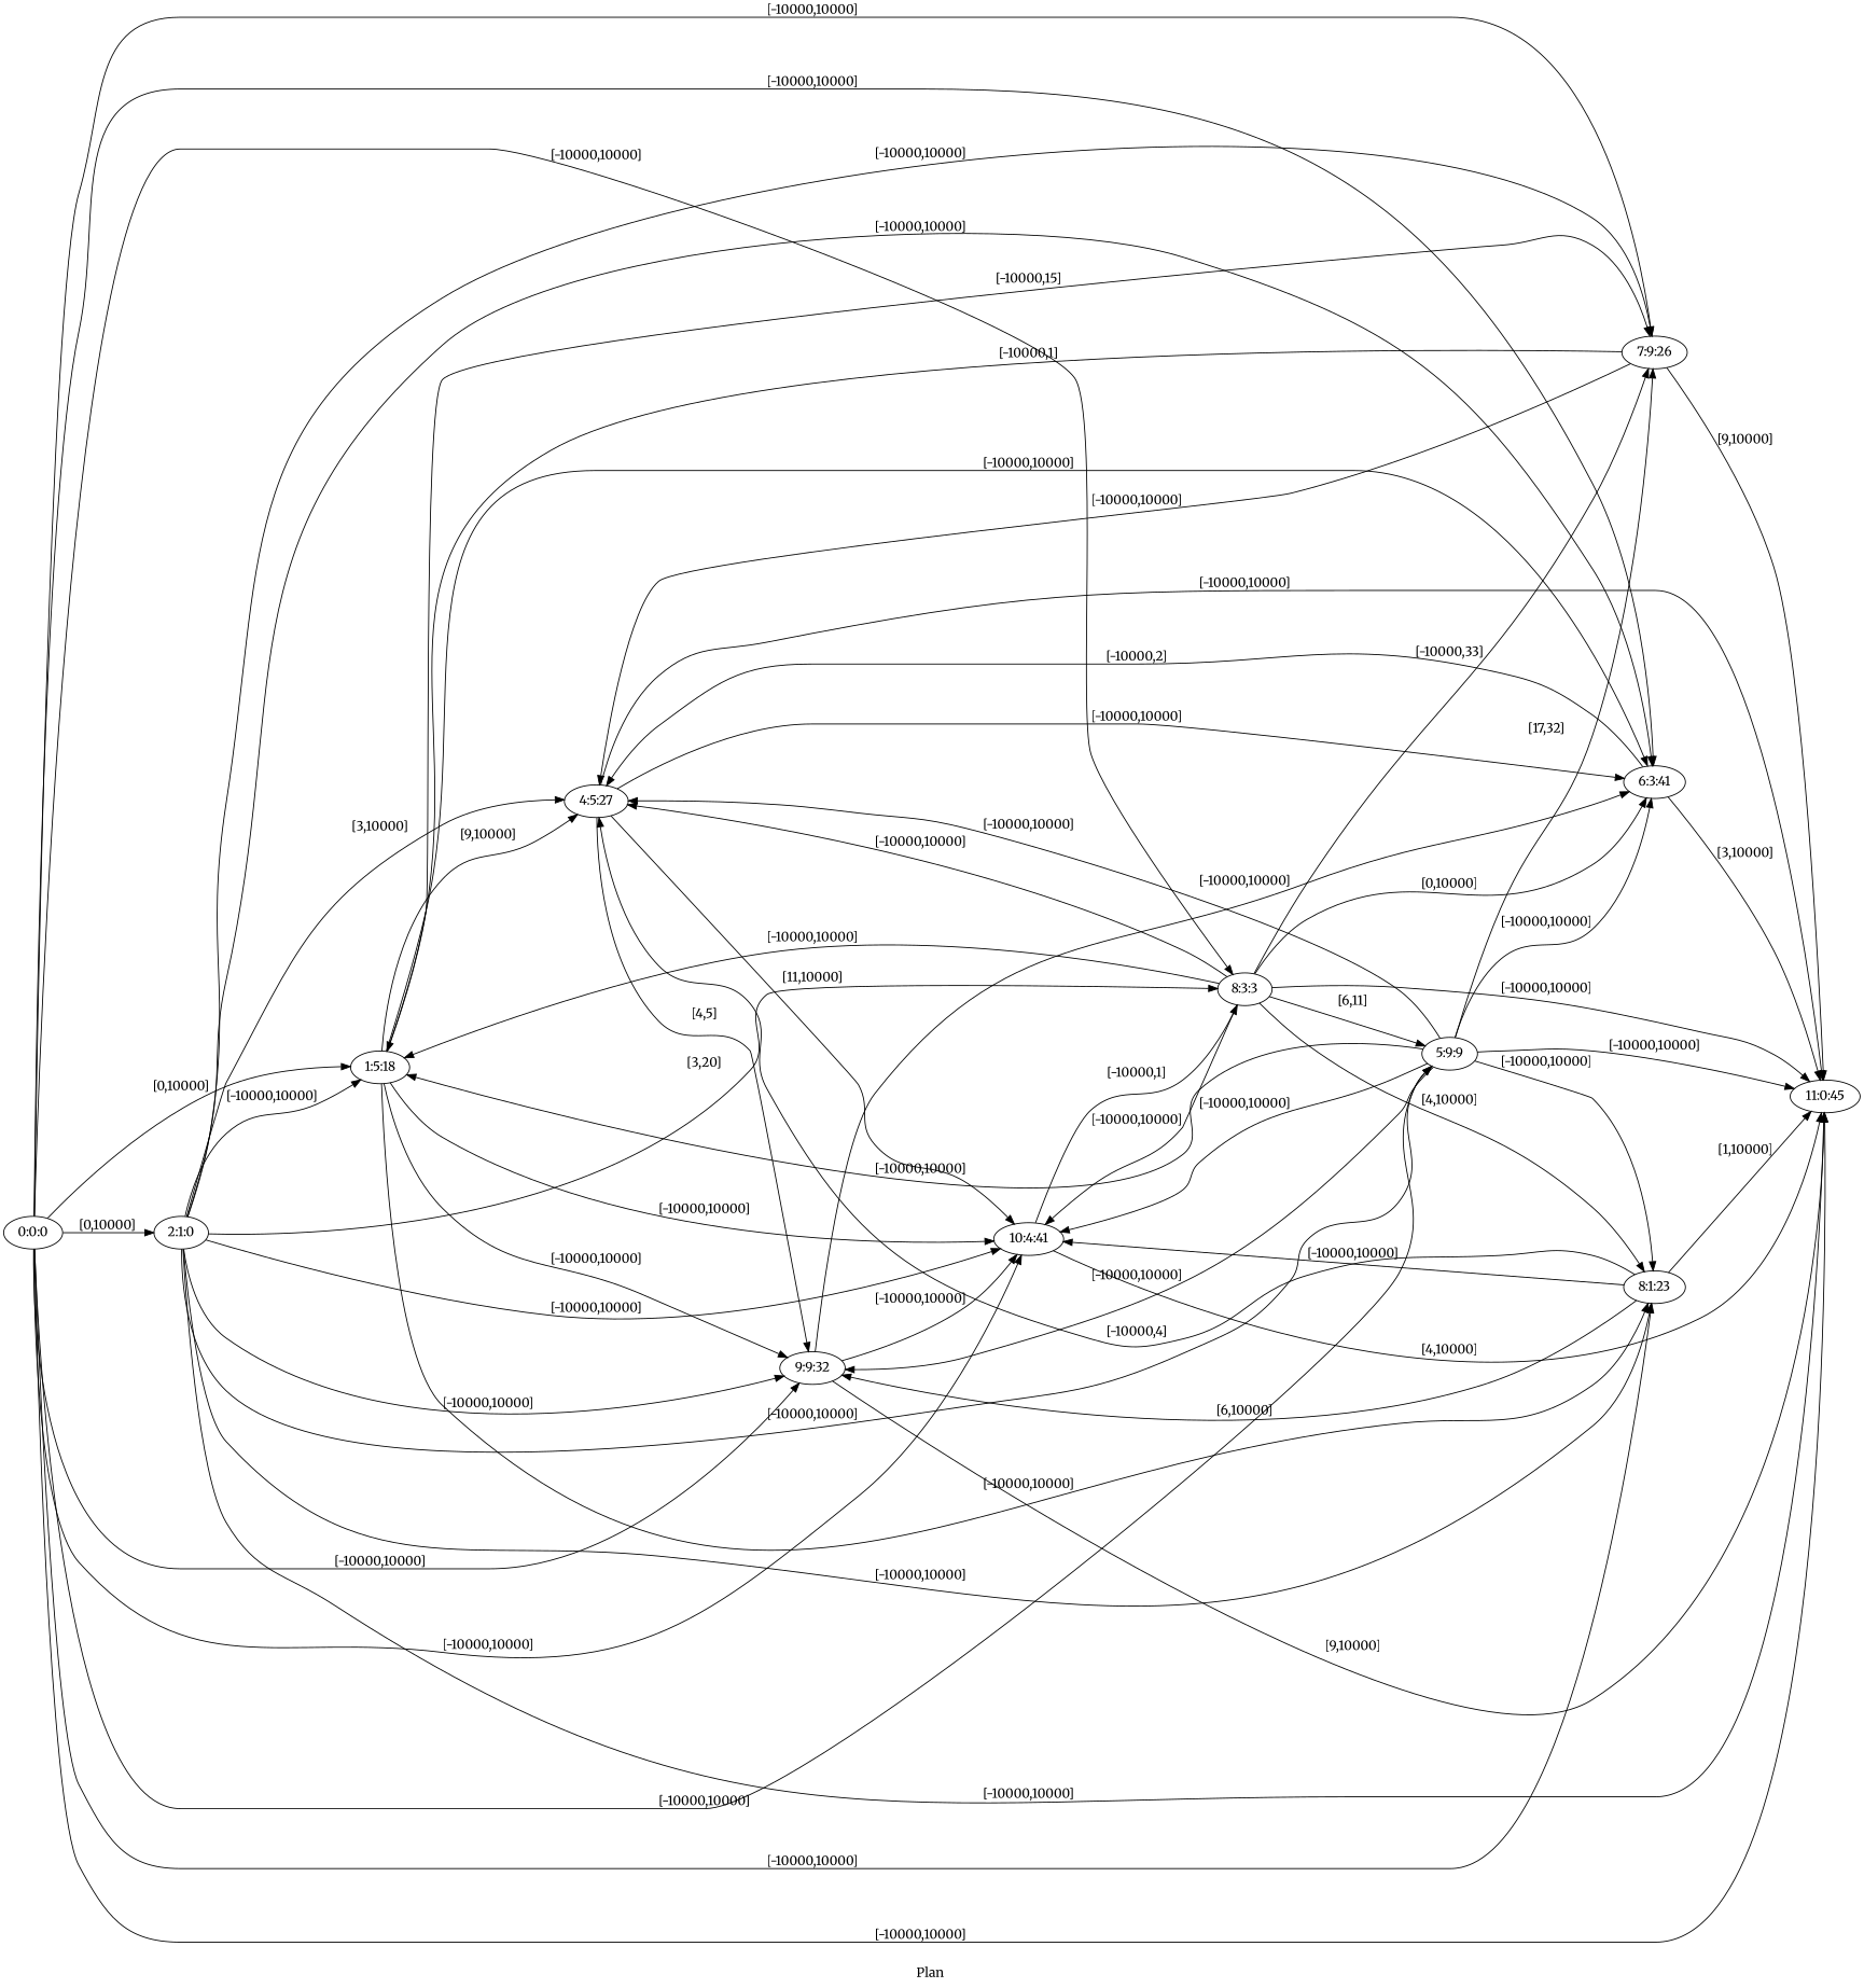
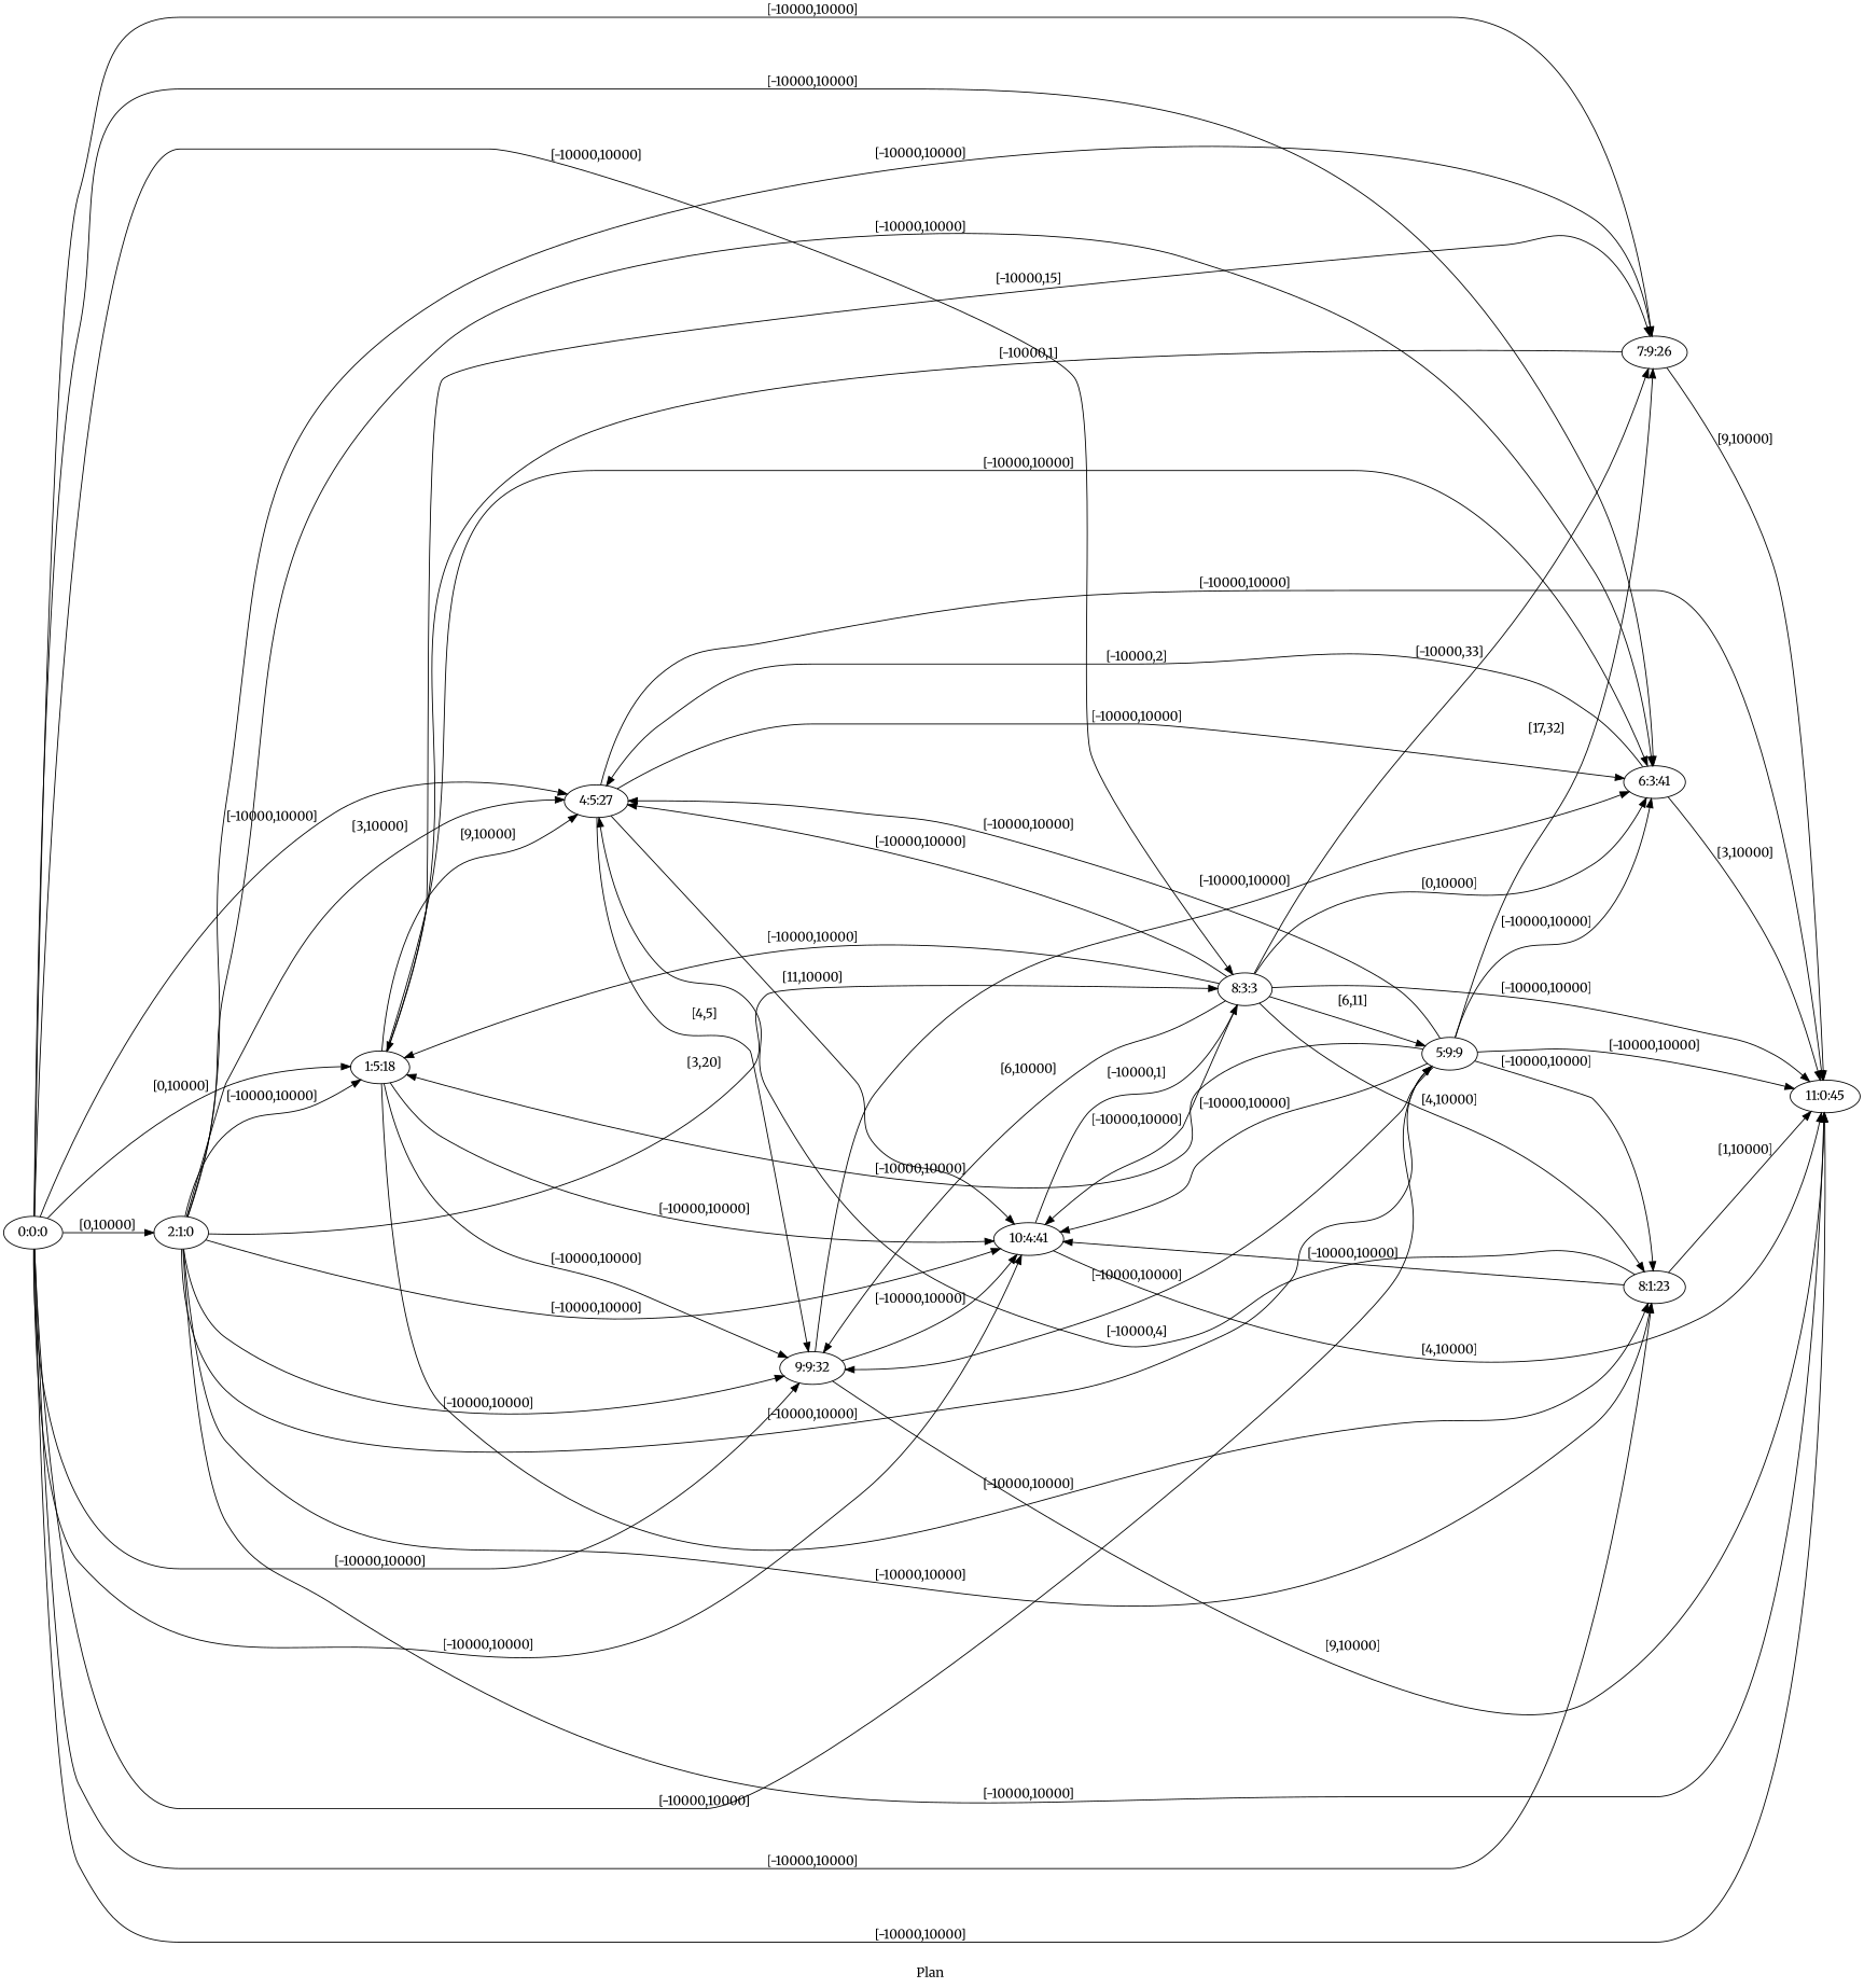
  digraph {
    fldt=0.629007
    fontname=Merriweather
    label="Plan "
    nodesep=.45
    rankdir=LR
    node [fontname=Merriweather]
    edge [fontname=Merriweather]
    "0:0:0"
    "1:5:18"
    "2:1:0"
    n4 [label="8:3:3"]
    "4:5:27"
    "5:9:9"
    "6:3:41"
    "7:9:26"
    "8:1:23"
    "9:9:32"
    "10:4:41"
    "11:0:45"
    "0:0:0" -> "1:5:18" [label="[0,10000]"]
    "0:0:0" -> "2:1:0" [label="[0,10000]"]
    "0:0:0" -> n4 [label="[-10000,10000]"]
-   "7:9:26" -> "4:5:27" [label="[-10000,10000]"]
+   "0:0:0" -> "4:5:27" [label="[-10000,10000]"]
    "0:0:0" -> "5:9:9" [label="[-10000,10000]"]
    "0:0:0" -> "6:3:41" [label="[-10000,10000]"]
    "0:0:0" -> "7:9:26" [label="[-10000,10000]"]
    "0:0:0" -> "8:1:23" [label="[-10000,10000]"]
    "0:0:0" -> "9:9:32" [label="[-10000,10000]"]
    "0:0:0" -> "10:4:41" [label="[-10000,10000]"]
    "0:0:0" -> "11:0:45" [label="[-10000,10000]"]
    "1:5:18" -> "4:5:27" [label="[9,10000]"]
    "1:5:18" -> "6:3:41" [label="[-10000,10000]"]
    "1:5:18" -> "7:9:26" [label="[-10000,15]"]
    "1:5:18" -> "8:1:23" [label="[-10000,10000]"]
    "1:5:18" -> "9:9:32" [label="[-10000,10000]"]
    "1:5:18" -> "10:4:41" [label="[-10000,10000]"]
    "2:1:0" -> "1:5:18" [label="[-10000,10000]"]
    "2:1:0" -> n4 [label="[3,20]"]
    "2:1:0" -> "4:5:27" [label="[3,10000]"]
    "2:1:0" -> "5:9:9" [label="[-10000,10000]"]
    "2:1:0" -> "6:3:41" [label="[-10000,10000]"]
    "2:1:0" -> "7:9:26" [label="[-10000,10000]"]
    "2:1:0" -> "8:1:23" [label="[-10000,10000]"]
    "2:1:0" -> "9:9:32" [label="[-10000,10000]"]
    "2:1:0" -> "10:4:41" [label="[-10000,10000]"]
    "2:1:0" -> "11:0:45" [label="[-10000,10000]"]
    n4 -> "1:5:18" [label="[-10000,10000]"]
    n4 -> "4:5:27" [label="[-10000,10000]"]
    n4 -> "5:9:9" [label="[6,11]"]
    n4 -> "6:3:41" [label="[0,10000]"]
    n4 -> "7:9:26" [label="[-10000,33]"]
    n4 -> "8:1:23" [label="[4,10000]"]
-   "8:1:23" -> "9:9:32" [label="[6,10000]"]
+   n4 -> "9:9:32" [label="[6,10000]"]
    n4 -> "10:4:41" [label="[-10000,10000]"]
    n4 -> "11:0:45" [label="[-10000,10000]"]
    "4:5:27" -> "6:3:41" [label="[-10000,10000]"]
    "4:5:27" -> "9:9:32" [label="[4,5]"]
    "4:5:27" -> "10:4:41" [label="[11,10000]"]
    "4:5:27" -> "11:0:45" [label="[-10000,10000]"]
    "5:9:9" -> "1:5:18" [label="[-10000,10000]"]
    "5:9:9" -> "4:5:27" [label="[-10000,10000]"]
    "5:9:9" -> "6:3:41" [label="[-10000,10000]"]
    "5:9:9" -> "7:9:26" [label="[17,32]"]
    "5:9:9" -> "8:1:23" [label="[-10000,10000]"]
    "5:9:9" -> "9:9:32" [label="[-10000,10000]"]
    "5:9:9" -> "10:4:41" [label="[-10000,10000]"]
    "5:9:9" -> "11:0:45" [label="[-10000,10000]"]
    "6:3:41" -> "4:5:27" [label="[-10000,2]"]
    "6:3:41" -> "11:0:45" [label="[3,10000]"]
    "7:9:26" -> "1:5:18" [label="[-10000,1]"]
    "7:9:26" -> "11:0:45" [label="[9,10000]"]
    "8:1:23" -> "4:5:27" [label="[-10000,4]"]
    "8:1:23" -> "10:4:41" [label="[-10000,10000]"]
    "8:1:23" -> "11:0:45" [label="[1,10000]"]
    "9:9:32" -> "6:3:41" [label="[-10000,10000]"]
    "9:9:32" -> "10:4:41" [label="[-10000,10000]"]
    "9:9:32" -> "11:0:45" [label="[9,10000]"]
    "10:4:41" -> n4 [label="[-10000,1]"]
    "10:4:41" -> "11:0:45" [label="[4,10000]"]
  }
